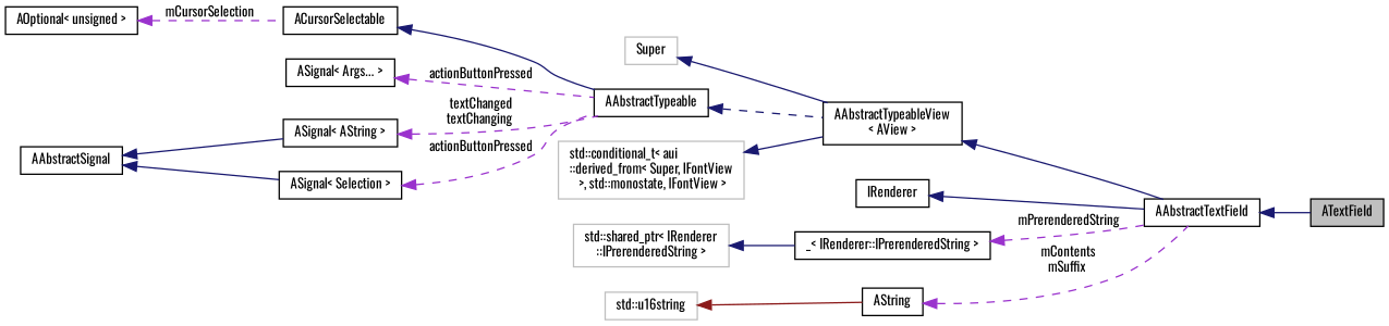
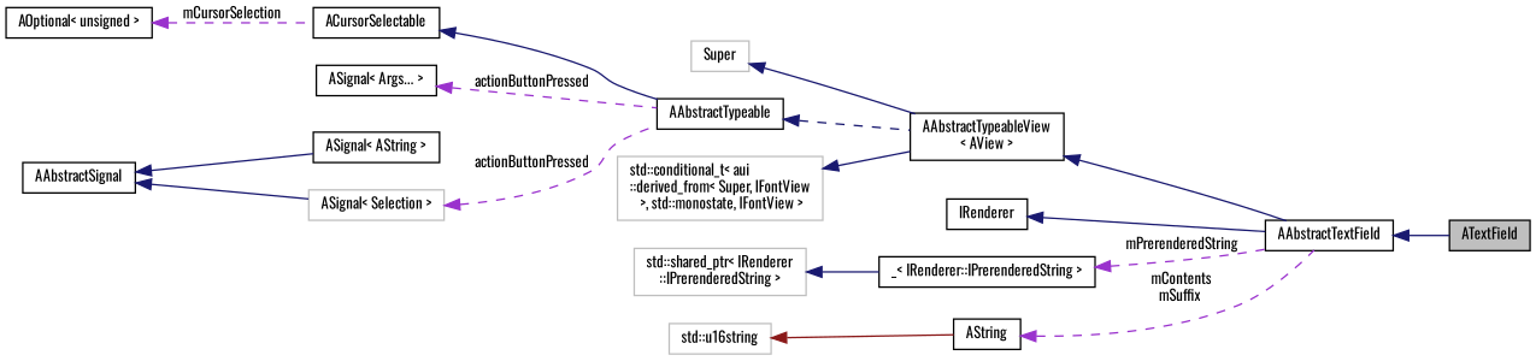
  digraph {
    fontname=Oswald
    rankdir=LR
    node [color=black fillcolor=white fontname=Oswald fontsize=10 shape=record style=filled]
    edge [color=midnightblue dir=back fontname=Oswald fontsize=10 labelfontname=Helvetica labelfontsize=10 style=solid]
    n1 [fillcolor=grey75 fontcolor=black height=0.2 label=ATextField width=0.4]
    n2 [height=0.2 label=AAbstractTextField width=0.4]
    n3 [height=0.2 label="AAbstractTypeableView\l\< AView \>" width=0.4]
    n4 [color=grey75 height=0.2 label=Super width=0.4]
    n5 [height=0.2 label=AAbstractTypeable width=0.4]
    n6 [height=0.2 label=ACursorSelectable width=0.4]
    n7 [height=0.2 label="AOptional\< unsigned \>" width=0.4]
    n8 [height=0.2 label="ASignal\< Args... \>" width=0.4]
    n9 [height=0.2 label=AAbstractSignal width=0.4]
    n10 [height=0.2 label="ASignal\< AString \>" width=0.4]
-   n11 [height=0.2 label="ASignal\< Selection \>" width=0.4]
+   n11 [color=grey75 height=0.2 label="ASignal\< Selection \>" width=0.4]
    n12 [color=grey75 height=0.2 label="std::conditional_t\< aui\l::derived_from\< Super, IFontView\l \>, std::monostate, IFontView \>" width=0.4]
    n13 [height=0.2 label=IRenderer width=0.4]
    n14 [height=0.2 label="_\< IRenderer::IPrerenderedString \>" width=0.4]
    n15 [color=grey75 height=0.2 label="std::shared_ptr\< IRenderer\l::IPrerenderedString \>" width=0.4]
    n16 [height=0.2 label=AString width=0.4]
    n17 [color=grey75 height=0.2 label="std::u16string" width=0.4]
    n2 -> n1
    n3 -> n2
    n4 -> n3
    n5 -> n3 [style=dashed]
    n6 -> n5
    n7 -> n6 [color=darkorchid3 label=" mCursorSelection" style=dashed]
    n8 -> n5 [color=darkorchid3 label=" actionButtonPressed" style=dashed]
    n9 -> n10
    n9 -> n11
-   n10 -> n5 [color=darkorchid3 label=" textChanged\ntextChanging" style=dashed]
    n11 -> n5 [color=darkorchid3 label=" actionButtonPressed" style=dashed]
    n12 -> n3
    n13 -> n2
    n14 -> n2 [color=darkorchid3 label=" mPrerenderedString" style=dashed]
    n15 -> n14
    n16 -> n2 [color=darkorchid3 label=" mContents\nmSuffix" style=dashed]
    n17 -> n16 [color=firebrick4]
  }
